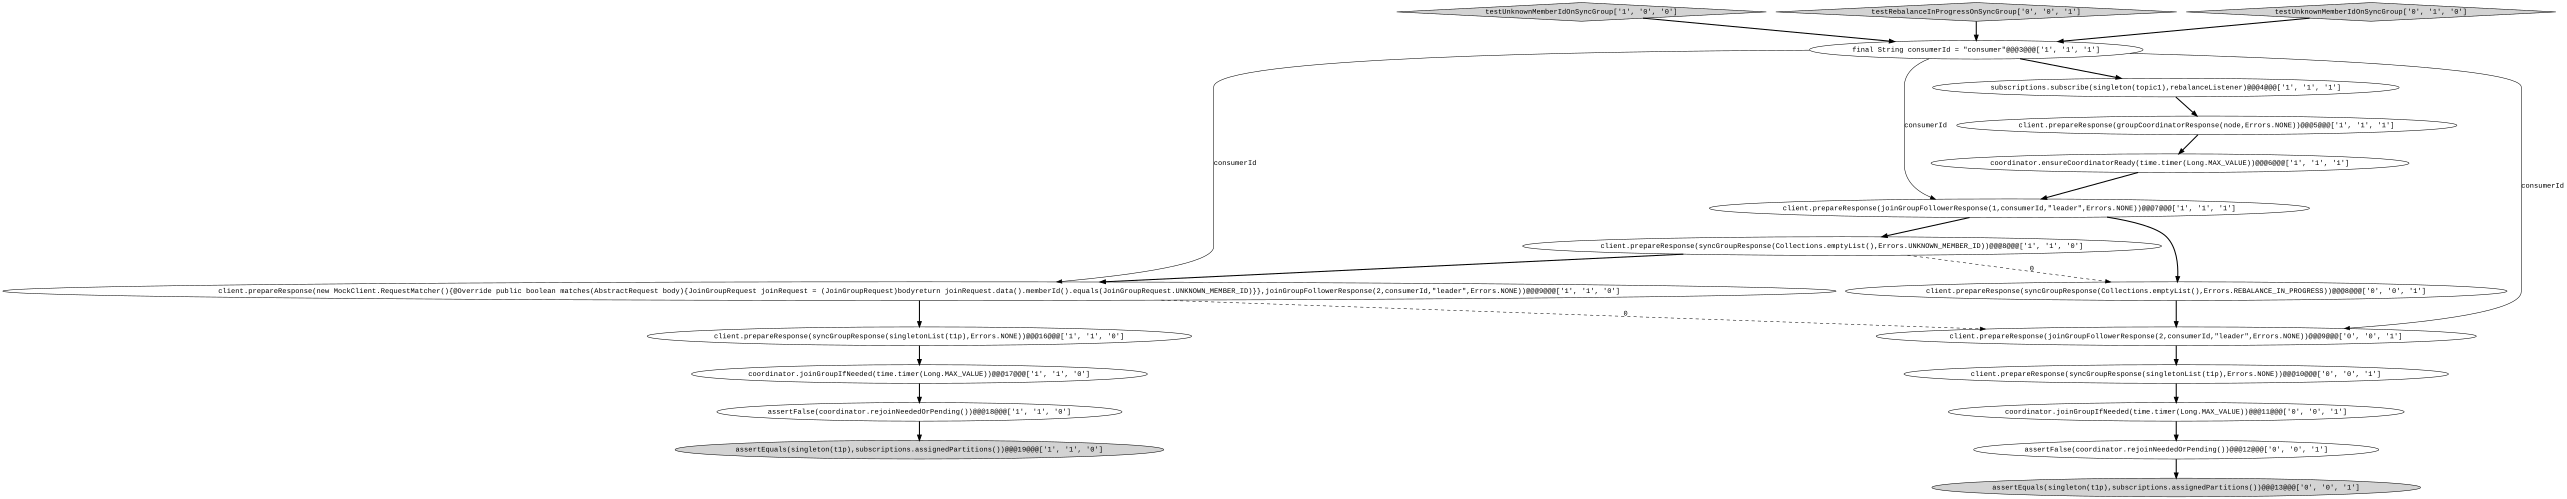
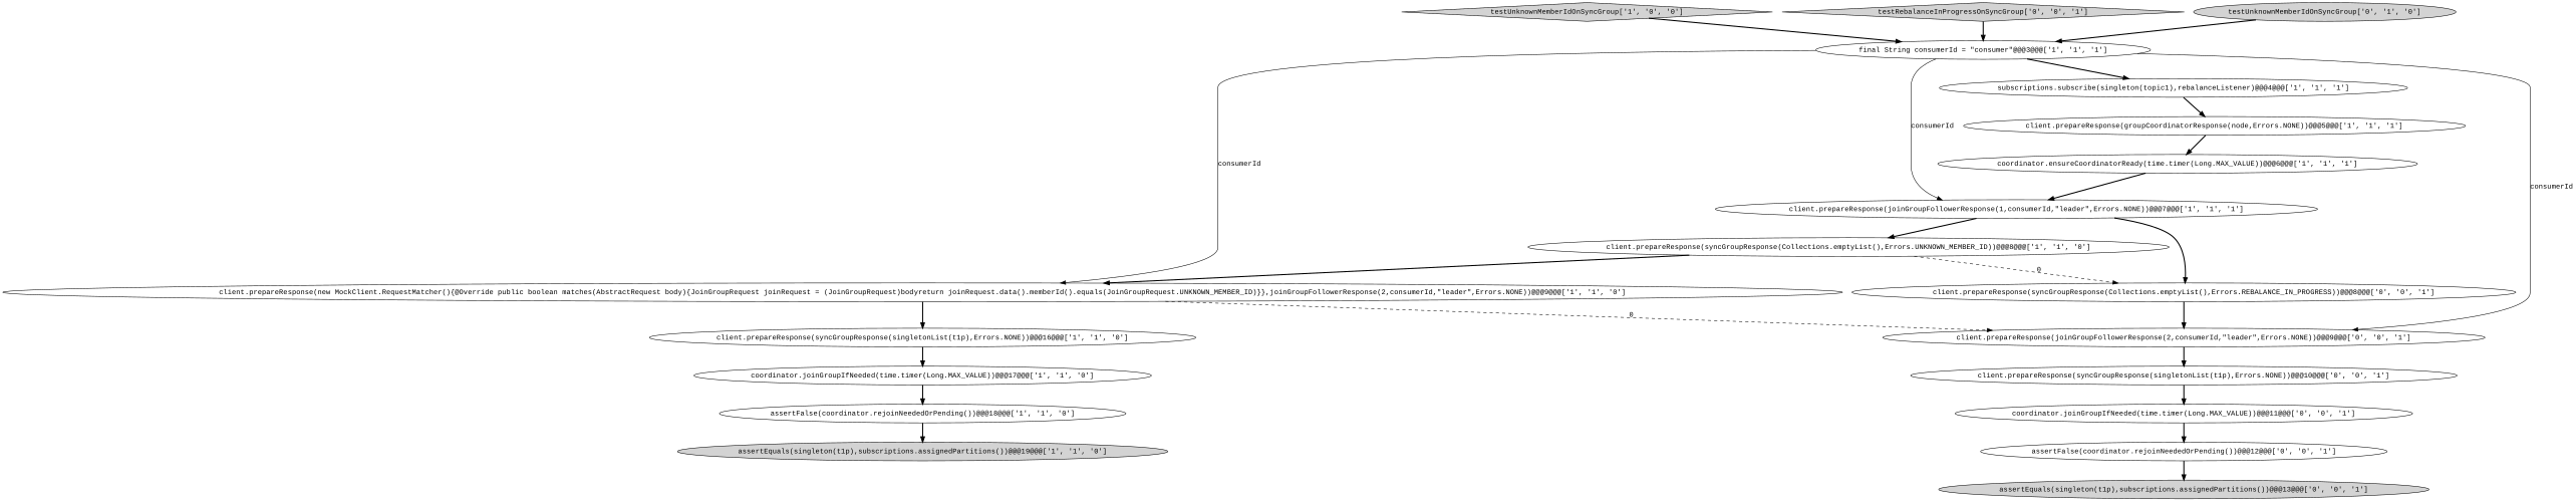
  digraph {
    fontname="Liberation Mono"
    node [fillcolor=white shape=ellipse style=filled fontname="Liberation Mono"]
    edge [style=bold fontname="Liberation Mono"]
    n1 [label="client.prepareResponse(groupCoordinatorResponse(node,Errors.NONE))@@@5@@@['1', '1', '1']"]
    n2 [label="coordinator.ensureCoordinatorReady(time.timer(Long.MAX_VALUE))@@@6@@@['1', '1', '1']"]
    n3 [fillcolor=lightgray label="testUnknownMemberIdOnSyncGroup['1', '0', '0']" shape=diamond]
    n4 [label="final String consumerId = \"consumer\"@@@3@@@['1', '1', '1']"]
    n5 [fillcolor=lightgray label="assertEquals(singleton(t1p),subscriptions.assignedPartitions())@@@13@@@['0', '0', '1']"]
    n6 [label="client.prepareResponse(new MockClient.RequestMatcher(){@Override public boolean matches(AbstractRequest body){JoinGroupRequest joinRequest = (JoinGroupRequest)bodyreturn joinRequest.data().memberId().equals(JoinGroupRequest.UNKNOWN_MEMBER_ID)}},joinGroupFollowerResponse(2,consumerId,\"leader\",Errors.NONE))@@@9@@@['1', '1', '0']"]
    n7 [label="client.prepareResponse(syncGroupResponse(singletonList(t1p),Errors.NONE))@@@16@@@['1', '1', '0']"]
    n8 [label="client.prepareResponse(joinGroupFollowerResponse(2,consumerId,\"leader\",Errors.NONE))@@@9@@@['0', '0', '1']"]
    n9 [fillcolor=lightgray label="testRebalanceInProgressOnSyncGroup['0', '0', '1']" shape=diamond]
    n10 [label="coordinator.joinGroupIfNeeded(time.timer(Long.MAX_VALUE))@@@17@@@['1', '1', '0']"]
    n11 [label="assertFalse(coordinator.rejoinNeededOrPending())@@@18@@@['1', '1', '0']"]
    n12 [label="subscriptions.subscribe(singleton(topic1),rebalanceListener)@@@4@@@['1', '1', '1']"]
    n13 [label="coordinator.joinGroupIfNeeded(time.timer(Long.MAX_VALUE))@@@11@@@['0', '0', '1']"]
    n14 [label="assertFalse(coordinator.rejoinNeededOrPending())@@@12@@@['0', '0', '1']"]
    n15 [label="client.prepareResponse(joinGroupFollowerResponse(1,consumerId,\"leader\",Errors.NONE))@@@7@@@['1', '1', '1']"]
    n16 [fillcolor=lightgray label="assertEquals(singleton(t1p),subscriptions.assignedPartitions())@@@19@@@['1', '1', '0']"]
    n17 [label="client.prepareResponse(syncGroupResponse(singletonList(t1p),Errors.NONE))@@@10@@@['0', '0', '1']"]
    n18 [label="client.prepareResponse(syncGroupResponse(Collections.emptyList(),Errors.REBALANCE_IN_PROGRESS))@@@8@@@['0', '0', '1']"]
-   n19 [fillcolor=lightgray label="testUnknownMemberIdOnSyncGroup['0', '1', '0']" shape=diamond]
+   n19 [fillcolor=lightgray label="testUnknownMemberIdOnSyncGroup['0', '1', '0']"]
    n20 [label="client.prepareResponse(syncGroupResponse(Collections.emptyList(),Errors.UNKNOWN_MEMBER_ID))@@@8@@@['1', '1', '0']"]
    n1 -> n2
    n2 -> n15
    n3 -> n4
    n4 -> n6 [label=consumerId style=solid]
    n4 -> n8 [label=consumerId style=solid]
    n4 -> n12
    n4 -> n15 [label=consumerId style=solid]
    n6 -> n7
    n6 -> n8 [label=0 style=dashed]
    n7 -> n10
    n8 -> n17
    n9 -> n4
    n10 -> n11
    n11 -> n16
    n12 -> n1
    n13 -> n14
    n14 -> n5
    n15 -> n18
    n15 -> n20
    n17 -> n13
    n18 -> n8
    n19 -> n4
    n20 -> n6
    n20 -> n18 [label=0 style=dashed]
  }
